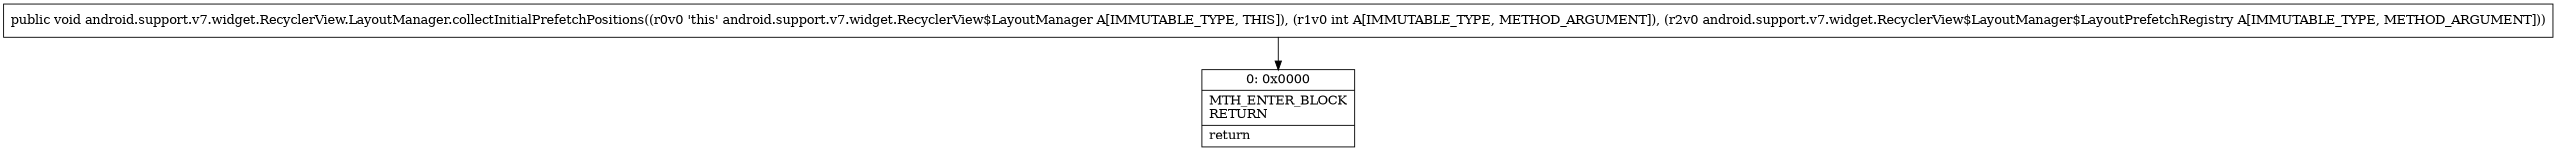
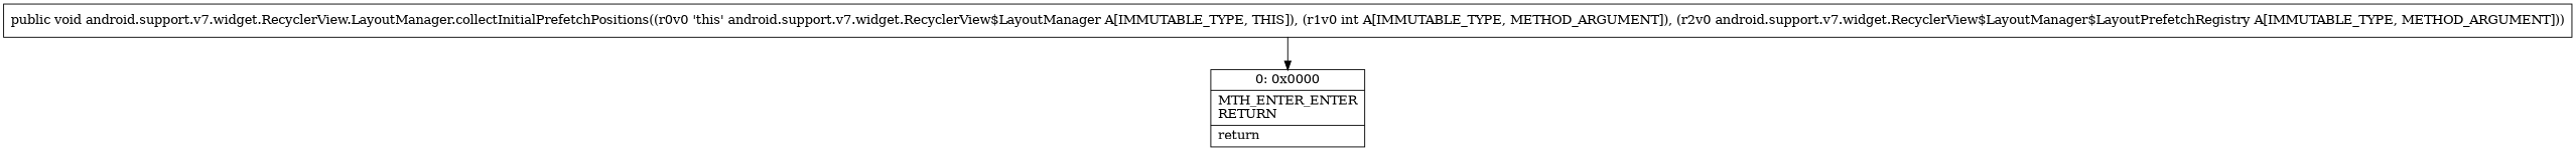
  digraph {
    node [shape=record]
-   n1 [label="{0\:\ 0x0000|MTH_ENTER_BLOCK\lRETURN\l|return\l}"]
+   n1 [label="{0\:\ 0x0000|MTH_ENTER_ENTER\lRETURN\l|return\l}"]
    n2 [label="{public void android.support.v7.widget.RecyclerView.LayoutManager.collectInitialPrefetchPositions((r0v0 'this' android.support.v7.widget.RecyclerView$LayoutManager A[IMMUTABLE_TYPE, THIS]), (r1v0 int A[IMMUTABLE_TYPE, METHOD_ARGUMENT]), (r2v0 android.support.v7.widget.RecyclerView$LayoutManager$LayoutPrefetchRegistry A[IMMUTABLE_TYPE, METHOD_ARGUMENT])) }"]
    n2 -> n1
  }
